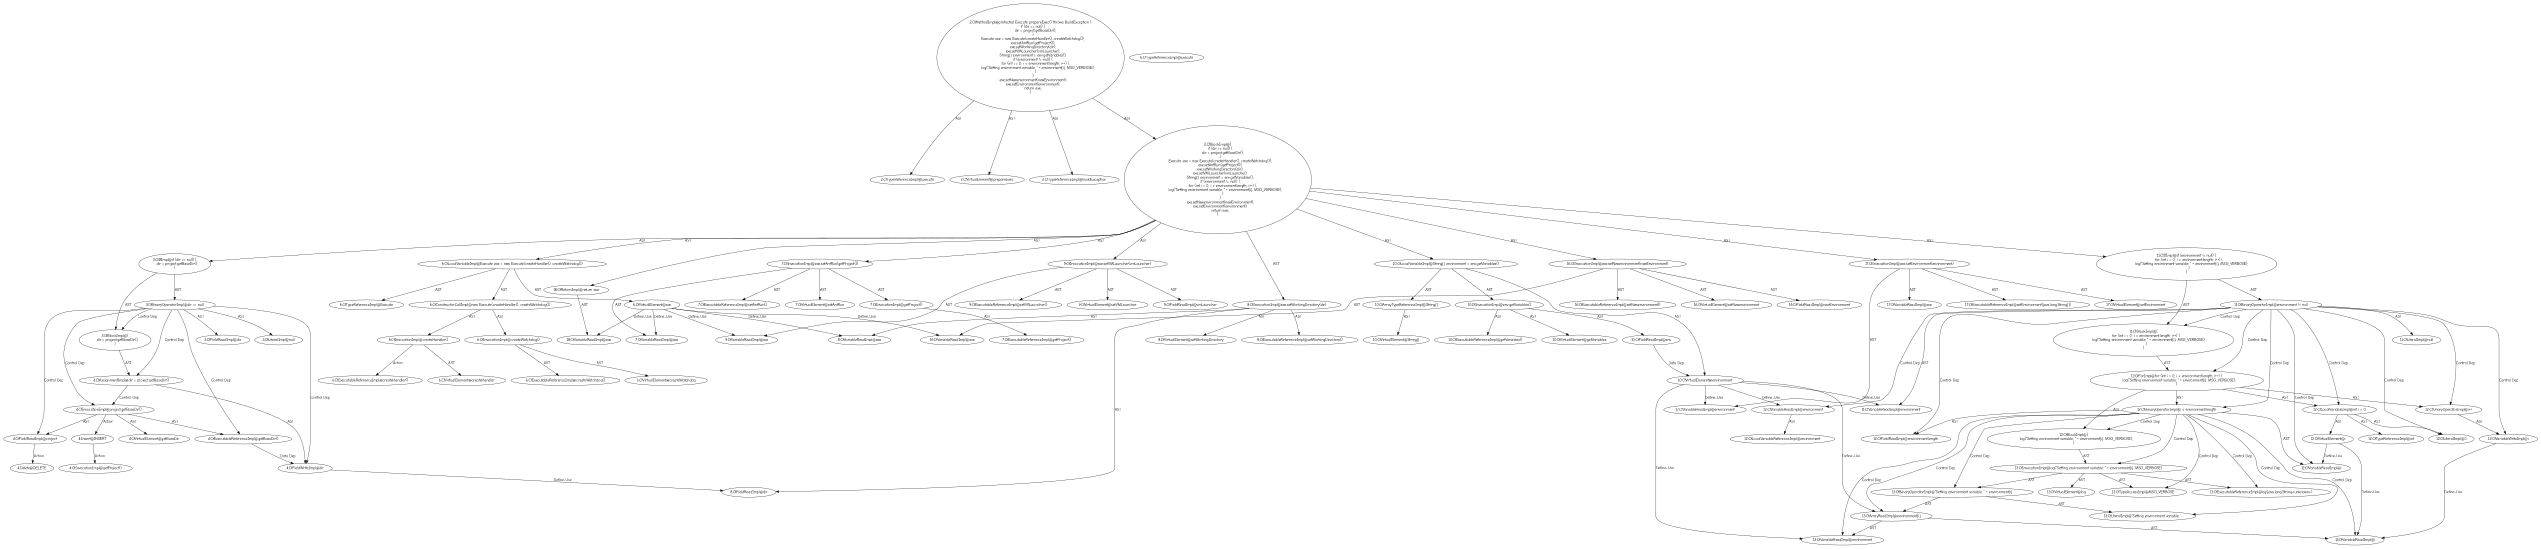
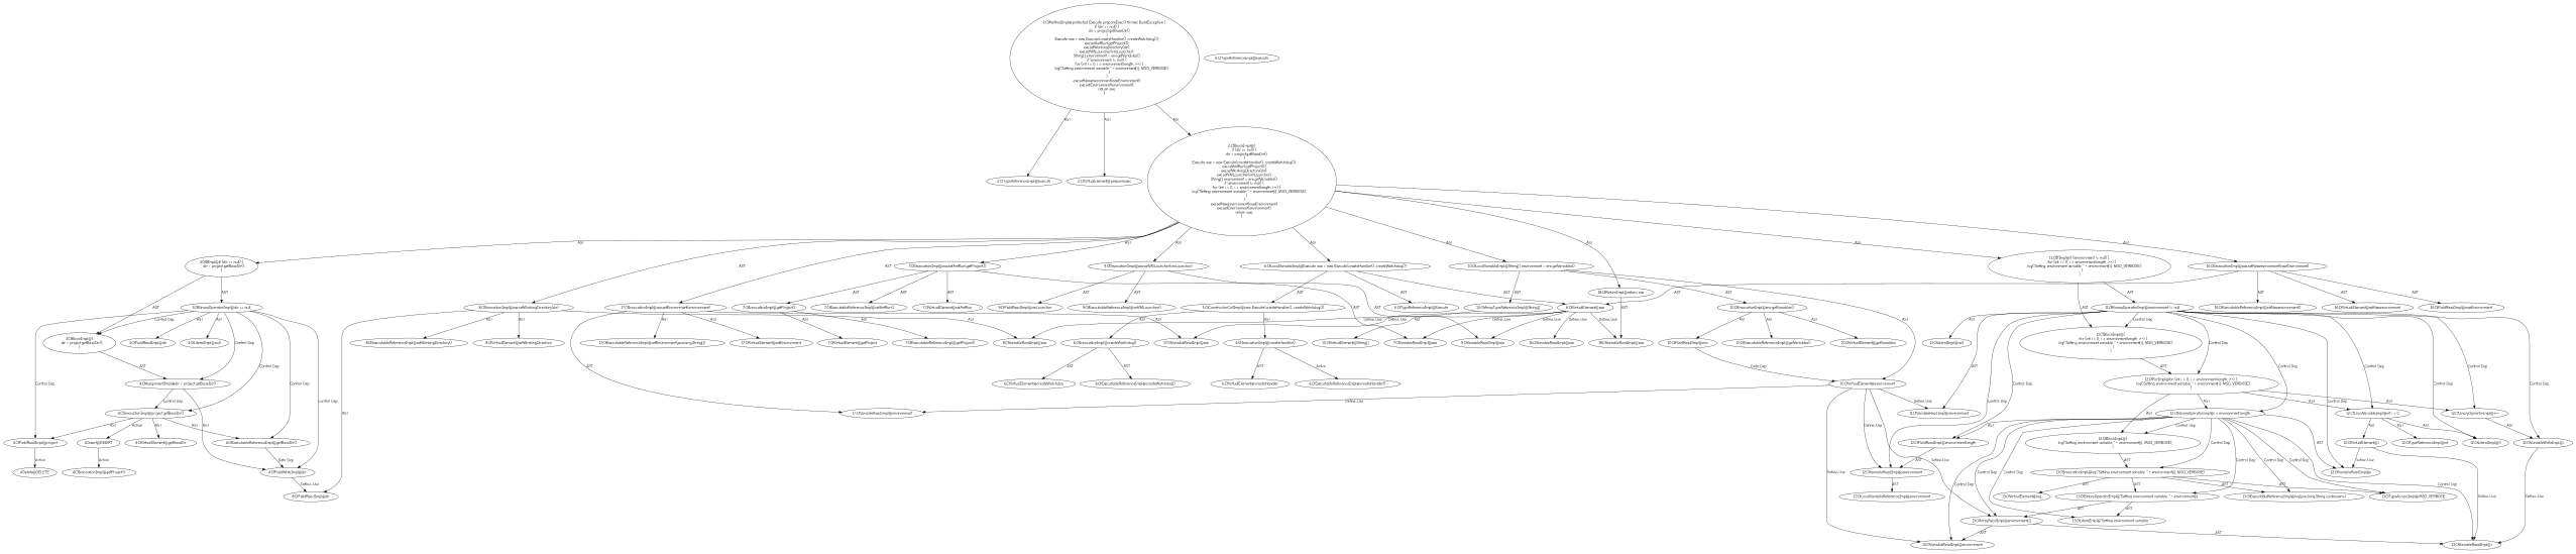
  digraph {
    fontname="Comic Neue"
    node [fontname="Comic Neue" shape=ellipse]
    edge [fontname="Comic Neue"]
    n1 [label="2:CtTypeReferenceImpl@Execute"]
    n2 [label="2:CtVirtualElement@prepareExec"]
-   n3 [label="2:CtTypeReferenceImpl@BuildException"]
    n4 [label="3:CtFieldReadImpl@dir"]
    n5 [label="3:CtLiteralImpl@null"]
    n6 [label="3:CtBinaryOperatorImpl@dir == null"]
    n7 [label="4:CtFieldWriteImpl@dir"]
    n8 [label="4:CtExecutableReferenceImpl@getBaseDir()"]
    n9 [label="4:CtFieldReadImpl@project"]
    n10 [label="4:CtInvocationImpl@project.getBaseDir()"]
    n11 [label="4:CtAssignmentImpl@dir = project.getBaseDir()"]
    n12 [label="3:CtBlockImpl@\{\n    dir = project.getBaseDir();\n\}"]
    n13 [label="8:CtFieldReadImpl@dir"]
    n14 [label="4:Delete@DELETE"]
    n15 [label="4:CtVirtualElement@getBaseDir"]
    n16 [label="4:Insert@INSERT"]
    n17 [label="4:CtInvocationImpl@getProject()"]
    n18 [label="3:CtIfImpl@if (dir == null) \{\n    dir = project.getBaseDir();\n\}"]
    n19 [label="6:CtTypeReferenceImpl@Execute"]
    n20 [label="6:CtTypeReferenceImpl@Execute"]
    n21 [label="6:CtExecutableReferenceImpl@createHandler()"]
    n22 [label="6:CtVirtualElement@createHandler"]
    n23 [label="6:CtInvocationImpl@createHandler()"]
    n24 [label="6:CtExecutableReferenceImpl@createWatchdog()"]
    n25 [label="6:CtVirtualElement@createWatchdog"]
    n26 [label="6:CtInvocationImpl@createWatchdog()"]
    n27 [label="6:CtConstructorCallImpl@new Execute(createHandler(), createWatchdog())"]
    n28 [label="6:CtVirtualElement@exe"]
    n29 [label="7:CtVariableReadImpl@exe"]
    n30 [label="8:CtVariableReadImpl@exe"]
    n31 [label="9:CtVariableReadImpl@exe"]
    n32 [label="16:CtVariableReadImpl@exe"]
    n33 [label="17:CtVariableReadImpl@exe"]
    n34 [label="18:CtVariableReadImpl@exe"]
    n35 [label="6:CtLocalVariableImpl@Execute exe = new Execute(createHandler(), createWatchdog())"]
    n36 [label="7:CtExecutableReferenceImpl@setAntRun()"]
    n37 [label="7:CtVirtualElement@setAntRun"]
    n38 [label="7:CtExecutableReferenceImpl@getProject()"]
+   n39 [label="7:CtVirtualElement@getProject"]
    n40 [label="7:CtInvocationImpl@getProject()"]
    n41 [label="7:CtInvocationImpl@exe.setAntRun(getProject())"]
    n42 [label="8:CtExecutableReferenceImpl@setWorkingDirectory()"]
    n43 [label="8:CtVirtualElement@setWorkingDirectory"]
    n44 [label="8:CtInvocationImpl@exe.setWorkingDirectory(dir)"]
    n45 [label="9:CtExecutableReferenceImpl@setVMLauncher()"]
-   n46 [label="9:CtVirtualElement@setVMLauncher"]
    n47 [label="9:CtFieldReadImpl@vmLauncher"]
    n48 [label="9:CtInvocationImpl@exe.setVMLauncher(vmLauncher)"]
    n49 [label="10:CtVirtualElement@String[]"]
    n50 [label="10:CtArrayTypeReferenceImpl@String[]"]
    n51 [label="10:CtExecutableReferenceImpl@getVariables()"]
    n52 [label="10:CtVirtualElement@getVariables"]
    n53 [label="10:CtFieldReadImpl@env"]
    n54 [label="10:CtVirtualElement@environment"]
    n55 [label="11:CtVariableReadImpl@environment"]
    n56 [label="12:CtVariableReadImpl@environment"]
    n57 [label="13:CtVariableReadImpl@environment"]
    n58 [label="13:CtArrayReadImpl@environment[i]"]
    n59 [label="17:CtVariableReadImpl@environment"]
    n60 [label="10:CtInvocationImpl@env.getVariables()"]
    n61 [label="12:CtLocalVariableReferenceImpl@environment"]
    n62 [label="13:CtVariableReadImpl@i"]
    n63 [label="10:CtLocalVariableImpl@String[] environment = env.getVariables()"]
    n64 [label="11:CtLiteralImpl@null"]
    n65 [label="11:CtBinaryOperatorImpl@environment != null"]
    n66 [label="12:CtLiteralImpl@0"]
    n67 [label="12:CtLocalVariableImpl@int i = 0"]
    n68 [label="12:CtVariableReadImpl@i"]
    n69 [label="12:CtFieldReadImpl@environment.length"]
    n70 [label="12:CtBinaryOperatorImpl@i < environment.length"]
    n71 [label="12:CtVariableWriteImpl@i"]
    n72 [label="12:CtUnaryOperatorImpl@i++"]
    n73 [label="12:CtForImpl@for (int i = 0; i < environment.length; i++) \{\n    log(\"Setting environment variable: \" + environment[i], MSG_VERBOSE);\n\}"]
    n74 [label="11:CtBlockImpl@\{\n    for (int i = 0; i < environment.length; i++) \{\n        log(\"Setting environment variable: \" + environment[i], MSG_VERBOSE);\n    \}\n\}"]
    n75 [label="12:CtTypeReferenceImpl@int"]
    n76 [label="12:CtVirtualElement@i"]
    n77 [label="13:CtExecutableReferenceImpl@log(java.lang.String,<unknown>)"]
    n78 [label="13:CtLiteralImpl@\"Setting environment variable: \""]
    n79 [label="13:CtBinaryOperatorImpl@\"Setting environment variable: \" + environment[i]"]
    n80 [label="13:CtTypeAccessImpl@MSG_VERBOSE"]
    n81 [label="13:CtInvocationImpl@log(\"Setting environment variable: \" + environment[i], MSG_VERBOSE)"]
    n82 [label="12:CtBlockImpl@\{\n    log(\"Setting environment variable: \" + environment[i], MSG_VERBOSE);\n\}"]
    n83 [label="13:CtVirtualElement@log"]
    n84 [label="11:CtIfImpl@if (environment != null) \{\n    for (int i = 0; i < environment.length; i++) \{\n        log(\"Setting environment variable: \" + environment[i], MSG_VERBOSE);\n    \}\n\}"]
    n85 [label="16:CtExecutableReferenceImpl@setNewenvironment()"]
    n86 [label="16:CtVirtualElement@setNewenvironment"]
    n87 [label="16:CtFieldReadImpl@newEnvironment"]
    n88 [label="16:CtInvocationImpl@exe.setNewenvironment(newEnvironment)"]
    n89 [label="17:CtExecutableReferenceImpl@setEnvironment(java.lang.String[])"]
    n90 [label="17:CtVirtualElement@setEnvironment"]
    n91 [label="17:CtInvocationImpl@exe.setEnvironment(environment)"]
    n92 [label="18:CtReturnImpl@return exe"]
    n93 [label="2:CtBlockImpl@\{\n    if (dir == null) \{\n        dir = project.getBaseDir();\n    \}\n    Execute exe = new Execute(createHandler(), createWatchdog());\n    exe.setAntRun(getProject());\n    exe.setWorkingDirectory(dir);\n    exe.setVMLauncher(vmLauncher);\n    String[] environment = env.getVariables();\n    if (environment != null) \{\n        for (int i = 0; i < environment.length; i++) \{\n            log(\"Setting environment variable: \" + environment[i], MSG_VERBOSE);\n        \}\n    \}\n    exe.setNewenvironment(newEnvironment);\n    exe.setEnvironment(environment);\n    return exe;\n\}"]
    n94 [label="2:CtMethodImpl@protected Execute prepareExec() throws BuildException \{\n    if (dir == null) \{\n        dir = project.getBaseDir();\n    \}\n    Execute exe = new Execute(createHandler(), createWatchdog());\n    exe.setAntRun(getProject());\n    exe.setWorkingDirectory(dir);\n    exe.setVMLauncher(vmLauncher);\n    String[] environment = env.getVariables();\n    if (environment != null) \{\n        for (int i = 0; i < environment.length; i++) \{\n            log(\"Setting environment variable: \" + environment[i], MSG_VERBOSE);\n        \}\n    \}\n    exe.setNewenvironment(newEnvironment);\n    exe.setEnvironment(environment);\n    return exe;\n\}"]
    n6 -> n4 [label=AST]
    n6 -> n5 [label=AST]
    n6 -> n7 [label="Control Dep"]
    n6 -> n8 [label="Control Dep"]
    n6 -> n9 [label="Control Dep"]
    n6 -> n10 [label="Control Dep"]
    n6 -> n11 [label="Control Dep"]
    n6 -> n12 [label="Control Dep"]
    n7 -> n13 [label="Define-Use"]
    n8 -> n7 [label="Data Dep"]
    n9 -> n14 [label=Action]
    n10 -> n8 [label=AST]
    n10 -> n9 [label=AST]
    n10 -> n15 [label=AST]
    n10 -> n16 [label=Action]
    n11 -> n7 [label=AST]
    n11 -> n10 [label="Control Dep"]
    n12 -> n11 [label=AST]
    n16 -> n17 [label=Action]
    n18 -> n6 [label=AST]
    n18 -> n12 [label=AST]
    n23 -> n21 [label=Action]
    n23 -> n22 [label=AST]
    n26 -> n24 [label=AST]
    n26 -> n25 [label=AST]
    n27 -> n23 [label=AST]
    n27 -> n26 [label=AST]
    n28 -> n29 [label="Define-Use"]
    n28 -> n30 [label="Define-Use"]
    n28 -> n31 [label="Define-Use"]
    n28 -> n32 [label="Define-Use"]
+   n28 -> n33 [label="Define-Use"]
    n28 -> n34 [label="Define-Use"]
    n35 -> n19 [label=AST]
    n35 -> n27 [label=AST]
    n35 -> n28 [label=AST]
    n40 -> n38 [label=AST]
+   n40 -> n39 [label=AST]
    n41 -> n29 [label=AST]
    n41 -> n36 [label=AST]
    n41 -> n37 [label=AST]
    n41 -> n40 [label=AST]
    n44 -> n13 [label=AST]
    n44 -> n30 [label=AST]
    n44 -> n42 [label=AST]
    n44 -> n43 [label=AST]
    n48 -> n31 [label=AST]
    n48 -> n45 [label=AST]
-   n48 -> n46 [label=AST]
    n48 -> n47 [label=AST]
    n50 -> n49 [label=AST]
    n53 -> n54 [label="Data Dep"]
    n54 -> n55 [label="Define-Use"]
    n54 -> n56 [label="Define-Use"]
    n54 -> n57 [label="Define-Use"]
    n54 -> n58 [label="Define-Use"]
    n54 -> n59 [label="Define-Use"]
    n56 -> n61 [label=AST]
    n58 -> n57 [label=AST]
    n58 -> n62 [label=AST]
    n60 -> n51 [label=AST]
    n60 -> n52 [label=AST]
    n60 -> n53 [label=AST]
    n63 -> n50 [label=AST]
    n63 -> n54 [label=AST]
    n63 -> n60 [label=AST]
    n65 -> n55 [label=AST]
    n65 -> n56 [label="Control Dep"]
    n65 -> n64 [label=AST]
    n65 -> n66 [label="Control Dep"]
    n65 -> n67 [label="Control Dep"]
    n65 -> n68 [label="Control Dep"]
    n65 -> n69 [label="Control Dep"]
    n65 -> n70 [label="Control Dep"]
    n65 -> n71 [label="Control Dep"]
    n65 -> n72 [label="Control Dep"]
    n65 -> n73 [label="Control Dep"]
    n65 -> n74 [label="Control Dep"]
    n67 -> n66 [label=AST]
    n67 -> n75 [label=AST]
    n67 -> n76 [label=AST]
+   n69 -> n56 [label=AST]
    n70 -> n57 [label="Control Dep"]
    n70 -> n58 [label="Control Dep"]
    n70 -> n62 [label="Control Dep"]
    n70 -> n68 [label=AST]
    n70 -> n69 [label=AST]
    n70 -> n77 [label="Control Dep"]
    n70 -> n78 [label="Control Dep"]
    n70 -> n79 [label="Control Dep"]
    n70 -> n80 [label="Control Dep"]
    n70 -> n81 [label="Control Dep"]
    n70 -> n82 [label="Control Dep"]
    n71 -> n62 [label="Define-Use"]
    n72 -> n71 [label=AST]
    n73 -> n67 [label=AST]
    n73 -> n70 [label=AST]
    n73 -> n72 [label=AST]
    n73 -> n82 [label=AST]
    n74 -> n73 [label=AST]
    n76 -> n62 [label="Define-Use"]
    n76 -> n68 [label="Define-Use"]
    n79 -> n58 [label=AST]
    n79 -> n78 [label=AST]
    n81 -> n77 [label=AST]
    n81 -> n79 [label=AST]
    n81 -> n80 [label=AST]
    n81 -> n83 [label=AST]
    n82 -> n81 [label=AST]
    n84 -> n65 [label=AST]
    n84 -> n74 [label=AST]
-   n88 -> n32 [label=AST]
+   n88 -> n28 [label=AST]
    n88 -> n85 [label=AST]
    n88 -> n86 [label=AST]
    n88 -> n87 [label=AST]
    n91 -> n33 [label=AST]
    n91 -> n59 [label=AST]
    n91 -> n89 [label=AST]
    n91 -> n90 [label=AST]
    n92 -> n34 [label=AST]
    n93 -> n18 [label=AST]
    n93 -> n35 [label=AST]
    n93 -> n41 [label=AST]
    n93 -> n44 [label=AST]
    n93 -> n48 [label=AST]
    n93 -> n63 [label=AST]
    n93 -> n84 [label=AST]
    n93 -> n88 [label=AST]
    n93 -> n91 [label=AST]
    n93 -> n92 [label=AST]
    n94 -> n1 [label=AST]
    n94 -> n2 [label=AST]
-   n94 -> n3 [label=AST]
    n94 -> n93 [label=AST]
  }
